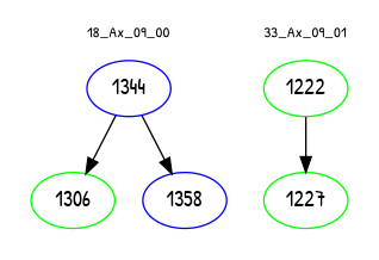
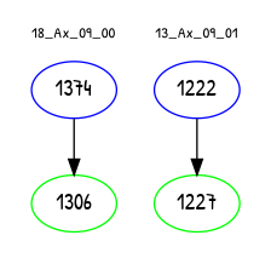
  digraph {
    fontname="Patrick Hand"
    node [color=blue fontname="Patrick Hand"]
    edge [color=black fontname="Patrick Hand"]
-   n1 [label=1344]
+   n1 [label=1374]
    n2 [color=green label=1306]
-   n3 [label=1358]
-   n4 [color=green label=1222]
+   n4 [label=1222]
    n5 [color=green label=1227]
    subgraph cluster_1 {
      color=white
      fontsize=10
      label="18_Ax_09_00"
      n1
      n2
-     n3
    }
    subgraph cluster_2 {
      color=white
      fontsize=10
-     label="33_Ax_09_01"
+     label="13_Ax_09_01"
      n4
      n5
    }
    n1 -> n2
-   n1 -> n3
    n4 -> n5
  }
